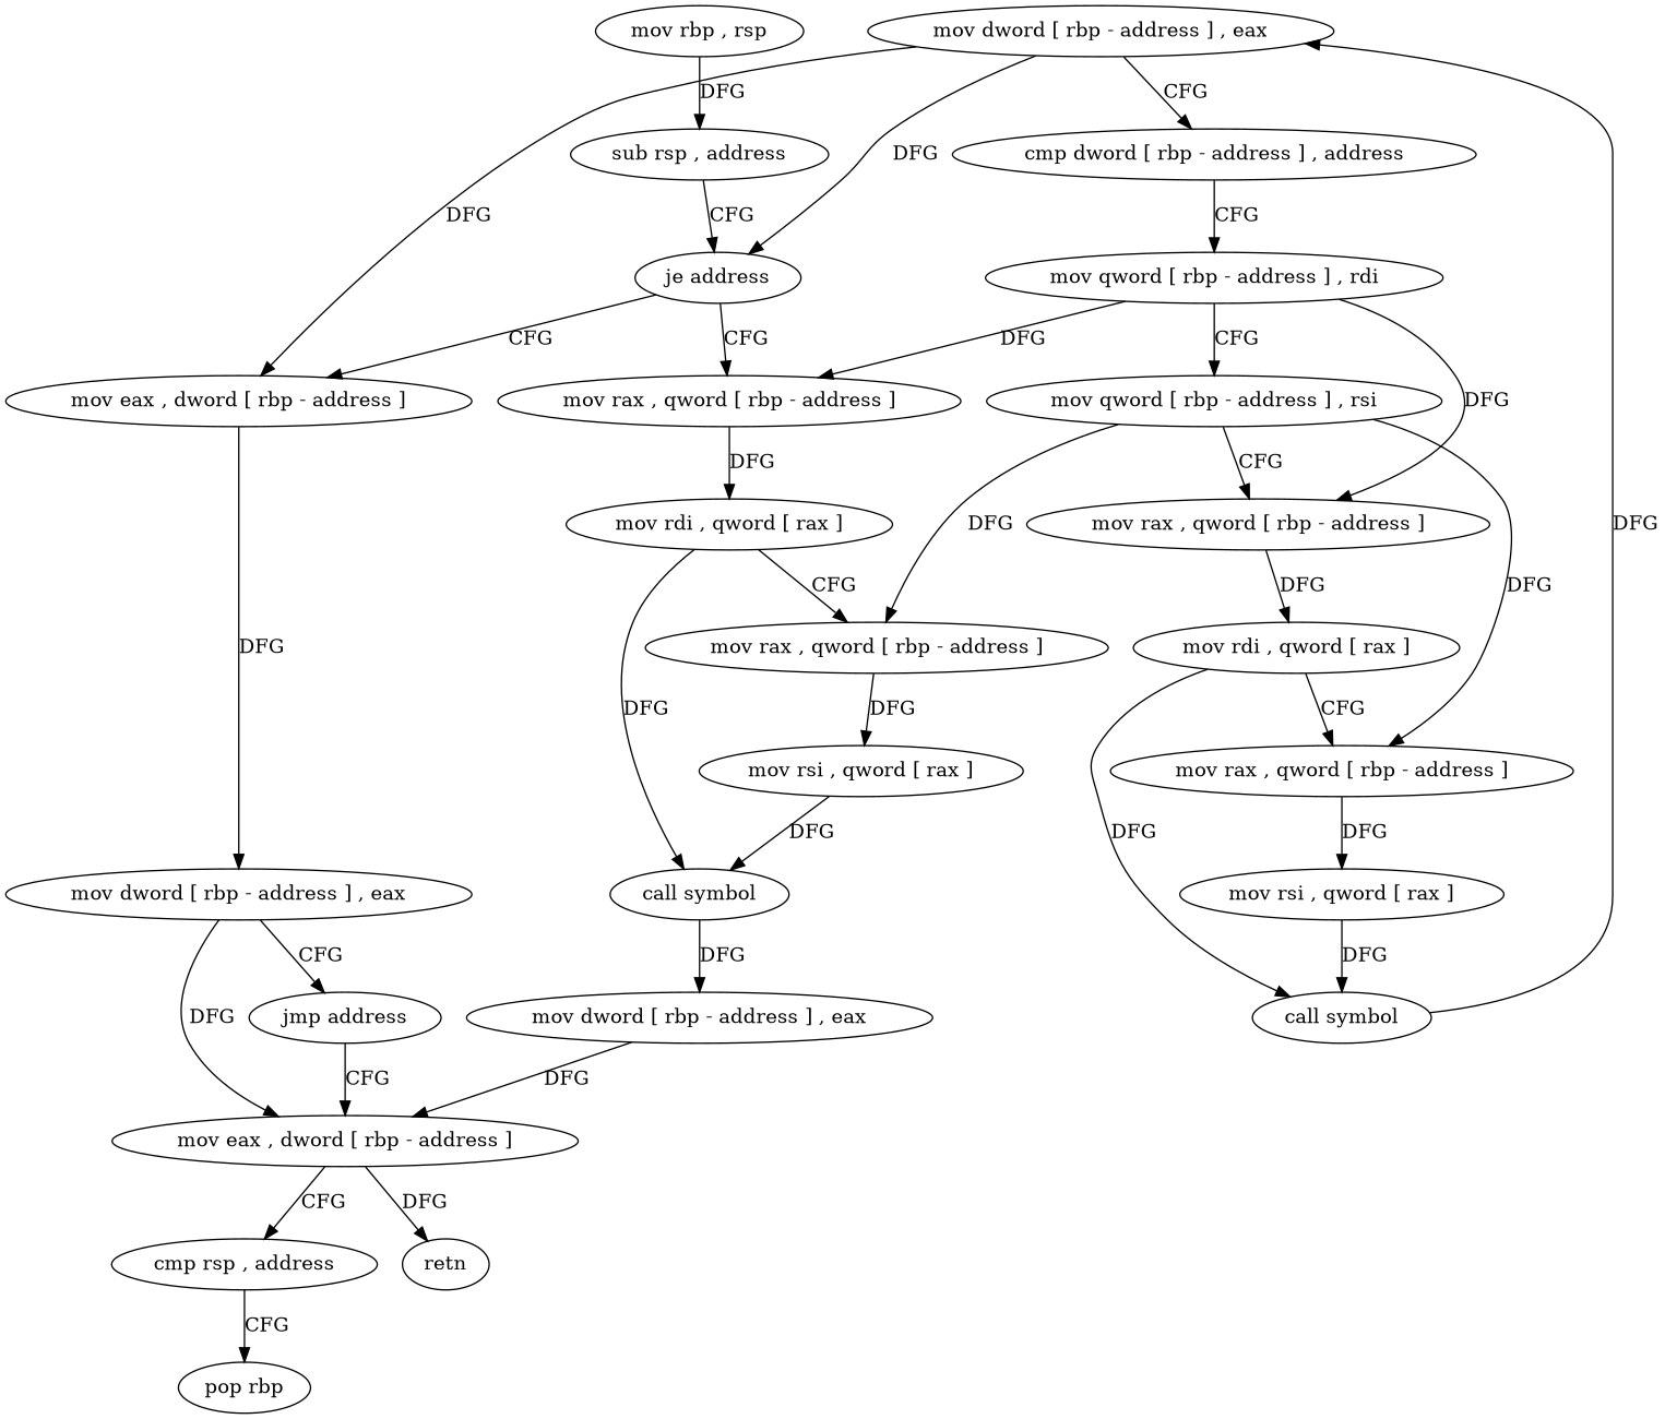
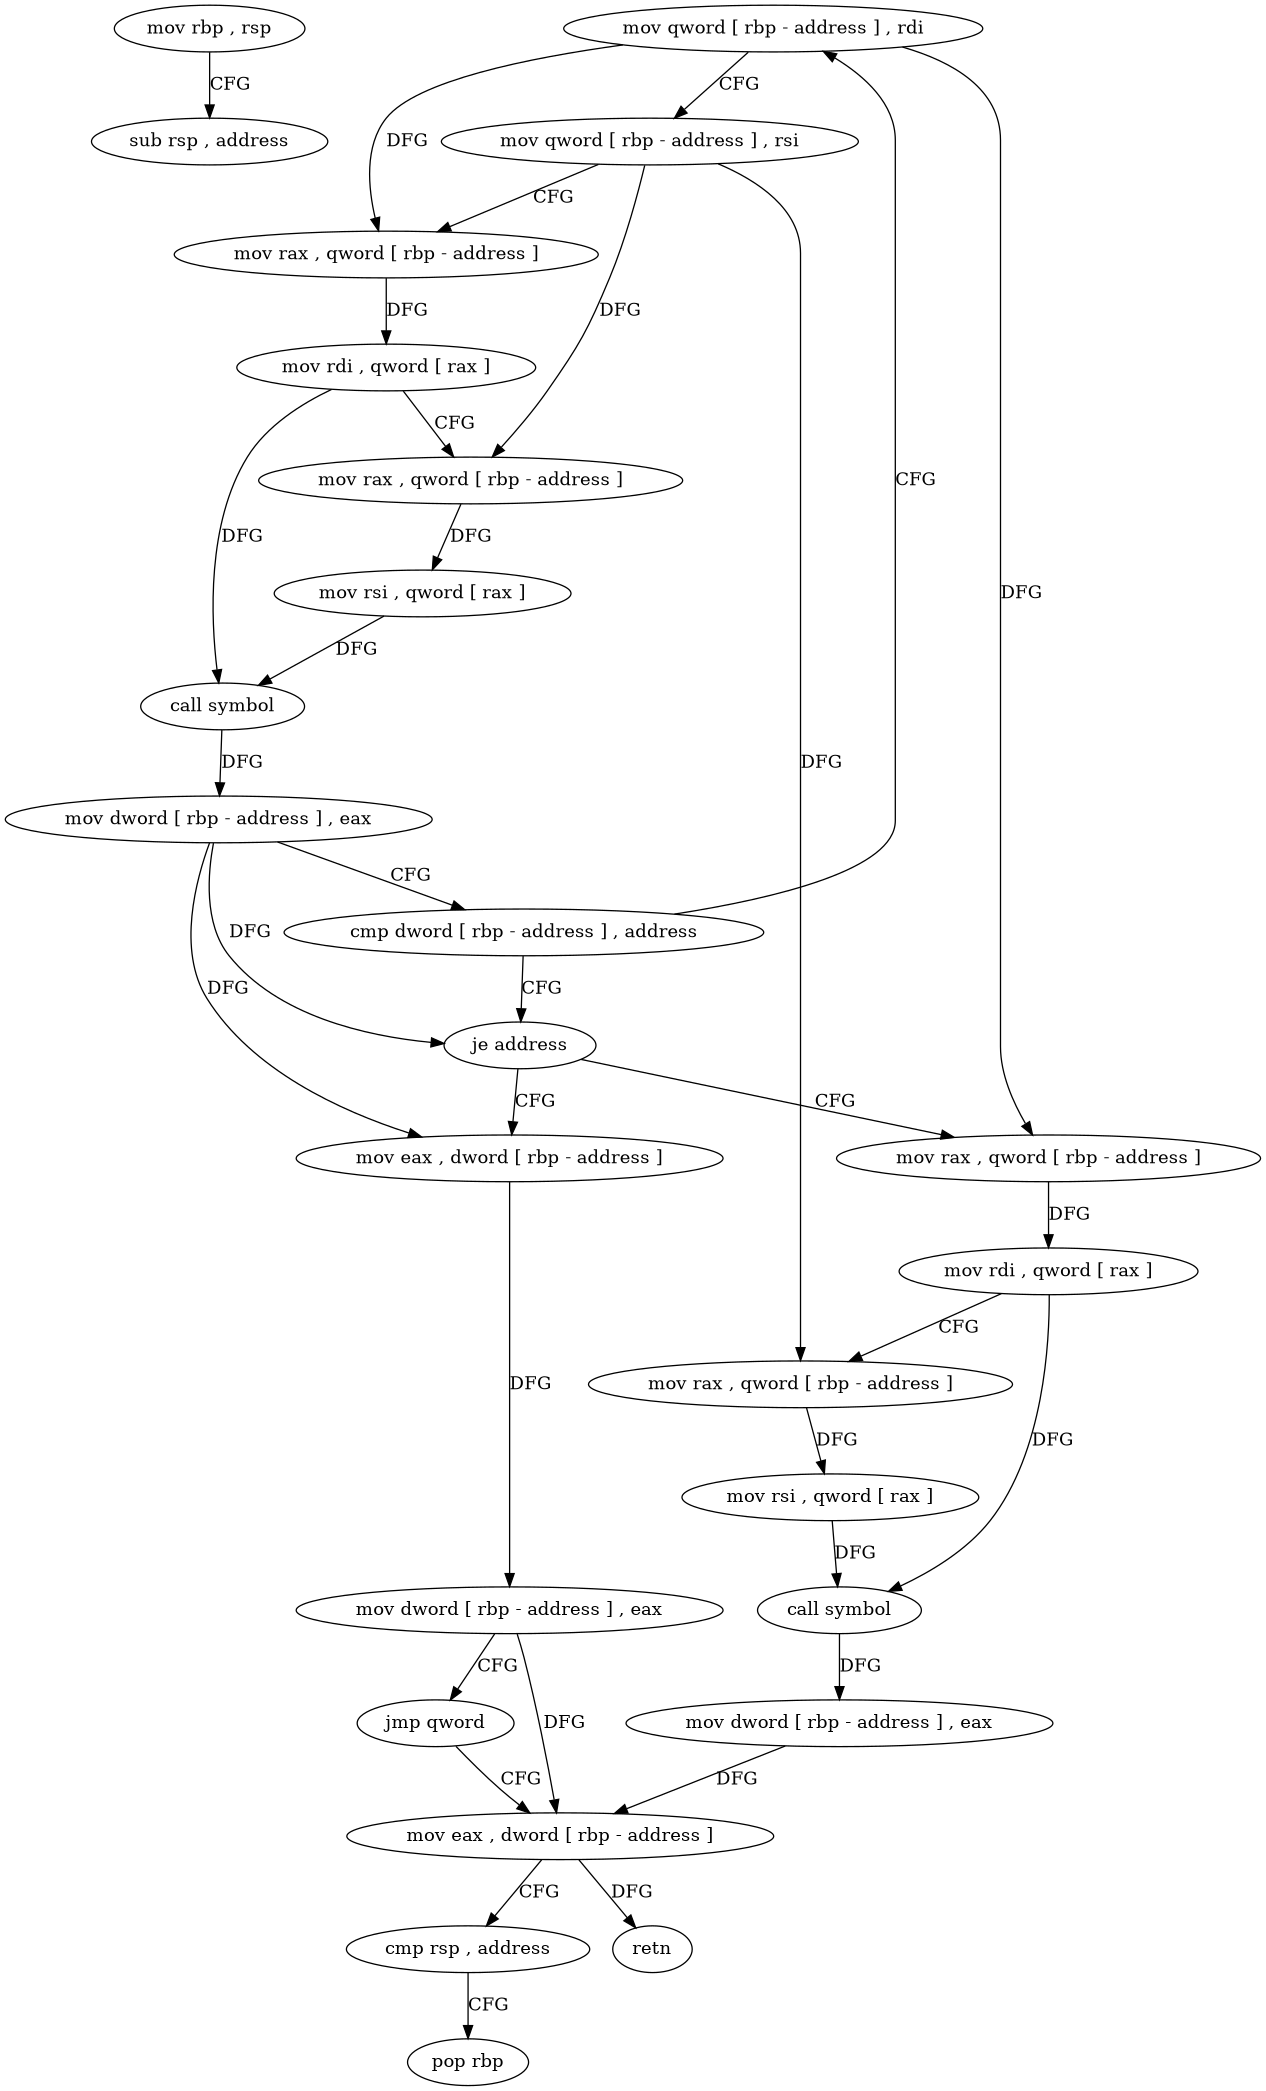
  digraph {
    n1 [label="mov rbp , rsp"]
    n2 [label="sub rsp , address"]
    n3 [label="mov qword [ rbp - address ] , rdi"]
    n4 [label="mov qword [ rbp - address ] , rsi"]
    n5 [label="mov rax , qword [ rbp - address ]"]
    n6 [label="mov rax , qword [ rbp - address ]"]
    n7 [label="mov rax , qword [ rbp - address ]"]
    n8 [label="mov rax , qword [ rbp - address ]"]
    n9 [label="mov rdi , qword [ rax ]"]
    n10 [label="mov rdi , qword [ rax ]"]
    n11 [label="mov rsi , qword [ rax ]"]
    n12 [label="mov rsi , qword [ rax ]"]
    n13 [label="call symbol"]
    n14 [label="mov dword [ rbp - address ] , eax"]
    n15 [label="cmp dword [ rbp - address ] , address"]
    n16 [label="je address"]
    n17 [label="mov eax , dword [ rbp - address ]"]
    n18 [label="mov dword [ rbp - address ] , eax"]
    n19 [label="call symbol"]
    n20 [label="mov eax , dword [ rbp - address ]"]
-   n21 [label="jmp address"]
+   n21 [label="jmp qword"]
    n22 [label="mov dword [ rbp - address ] , eax"]
    n23 [label="cmp rsp , address"]
    n24 [label=retn]
    n25 [label="pop rbp"]
-   n1 -> n2 [label=DFG]
+   n1 -> n2 [label=CFG]
    n3 -> n4 [label=CFG]
    n3 -> n5 [label=DFG]
    n3 -> n6 [label=DFG]
    n4 -> n5 [label=CFG]
    n4 -> n7 [label=DFG]
    n4 -> n8 [label=DFG]
    n5 -> n9 [label=DFG]
    n6 -> n10 [label=DFG]
    n7 -> n11 [label=DFG]
    n8 -> n12 [label=DFG]
    n9 -> n7 [label=CFG]
    n9 -> n13 [label=DFG]
    n10 -> n8 [label=CFG]
    n10 -> n19 [label=DFG]
    n11 -> n13 [label=DFG]
    n12 -> n19 [label=DFG]
    n13 -> n14 [label=DFG]
    n14 -> n15 [label=CFG]
    n14 -> n16 [label=DFG]
    n14 -> n17 [label=DFG]
    n15 -> n3 [label=CFG]
-   n2 -> n16 [label=CFG]
+   n15 -> n16 [label=CFG]
    n16 -> n6 [label=CFG]
    n16 -> n17 [label=CFG]
    n17 -> n18 [label=DFG]
    n18 -> n20 [label=DFG]
    n18 -> n21 [label=CFG]
    n19 -> n22 [label=DFG]
    n20 -> n23 [label=CFG]
    n20 -> n24 [label=DFG]
    n21 -> n20 [label=CFG]
    n22 -> n20 [label=DFG]
    n23 -> n25 [label=CFG]
  }
